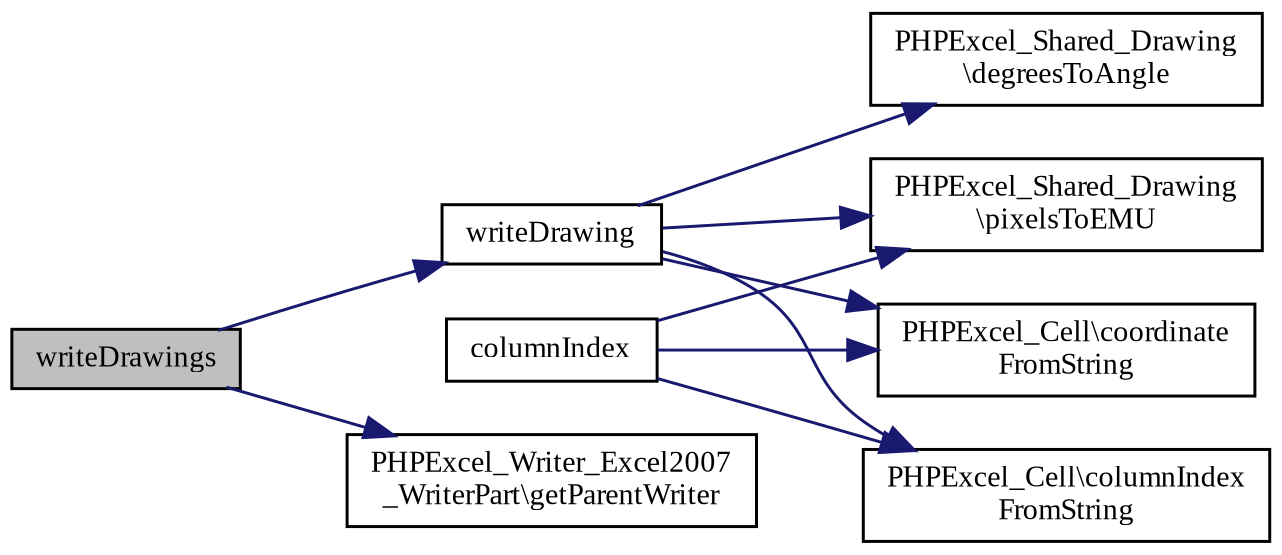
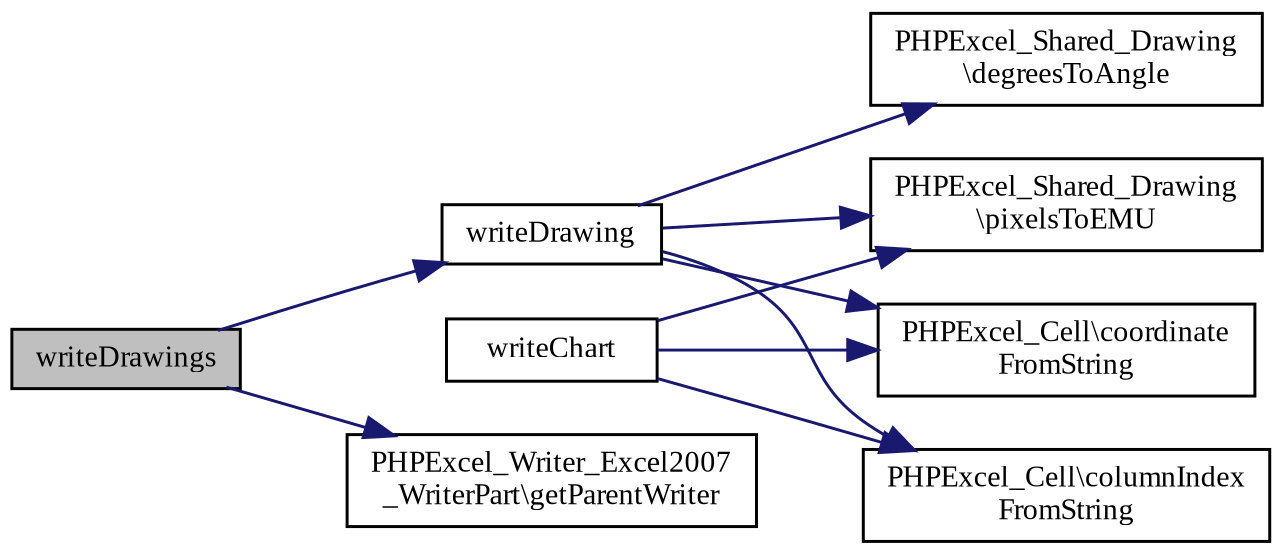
  digraph {
    fontname="Liberation Serif"
    rankdir=LR
    node [color=black fillcolor=white fontname="Liberation Serif" fontsize=10 shape=record style=filled]
    edge [color=midnightblue fontname="Liberation Serif" fontsize=10 labelfontname=Helvetica labelfontsize=10 style=solid]
    n1 [fillcolor=grey75 fontcolor=black height=0.2 label=writeDrawings width=0.4]
    n2 [height=0.2 label="PHPExcel_Writer_Excel2007\l_WriterPart\\getParentWriter" width=0.4]
    n3 [height=0.2 label=writeDrawing width=0.4]
    n4 [height=0.2 label="PHPExcel_Cell\\coordinate\lFromString" width=0.4]
    n5 [height=0.2 label="PHPExcel_Cell\\columnIndex\lFromString" width=0.4]
    n6 [height=0.2 label="PHPExcel_Shared_Drawing\l\\pixelsToEMU" width=0.4]
    n7 [height=0.2 label="PHPExcel_Shared_Drawing\l\\degreesToAngle" width=0.4]
-   n8 [height=0.2 label=columnIndex width=0.4]
+   n8 [height=0.2 label=writeChart width=0.4]
    n1 -> n2
    n1 -> n3
    n3 -> n4
    n3 -> n5
    n3 -> n6
    n3 -> n7
    n8 -> n4
    n8 -> n5
    n8 -> n6
  }
